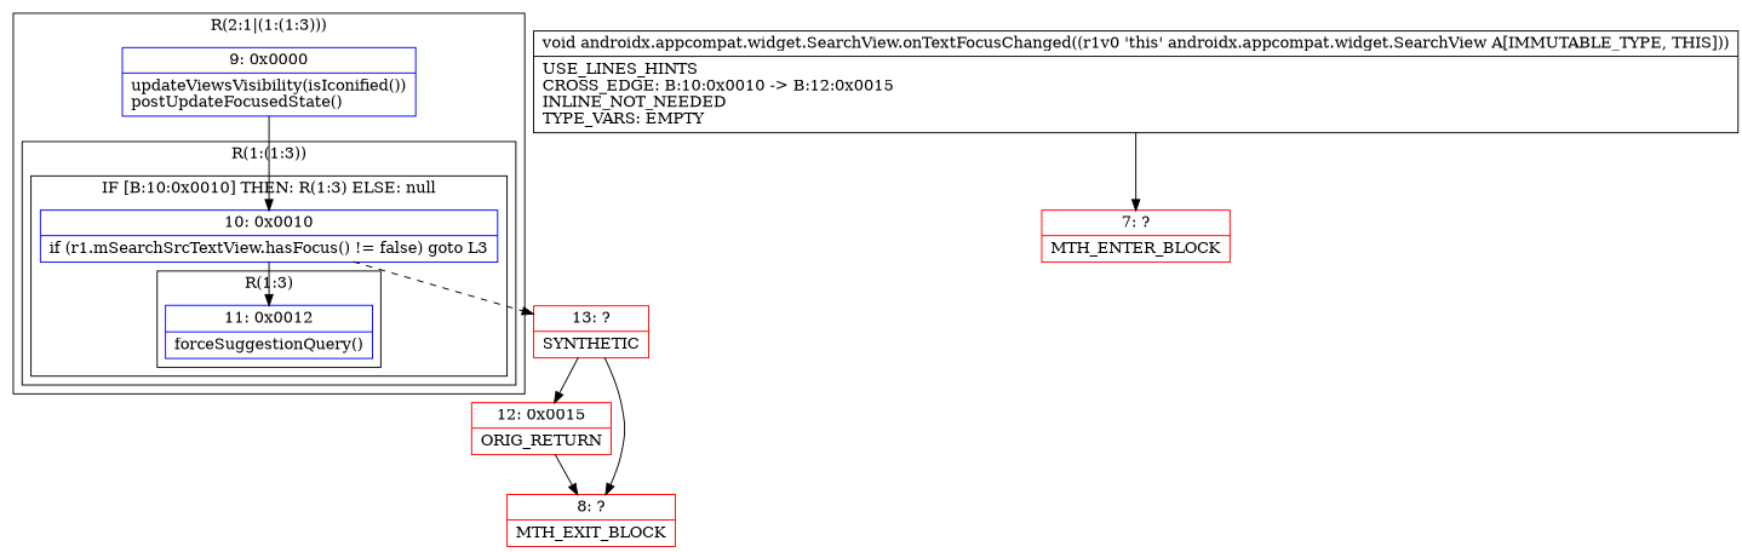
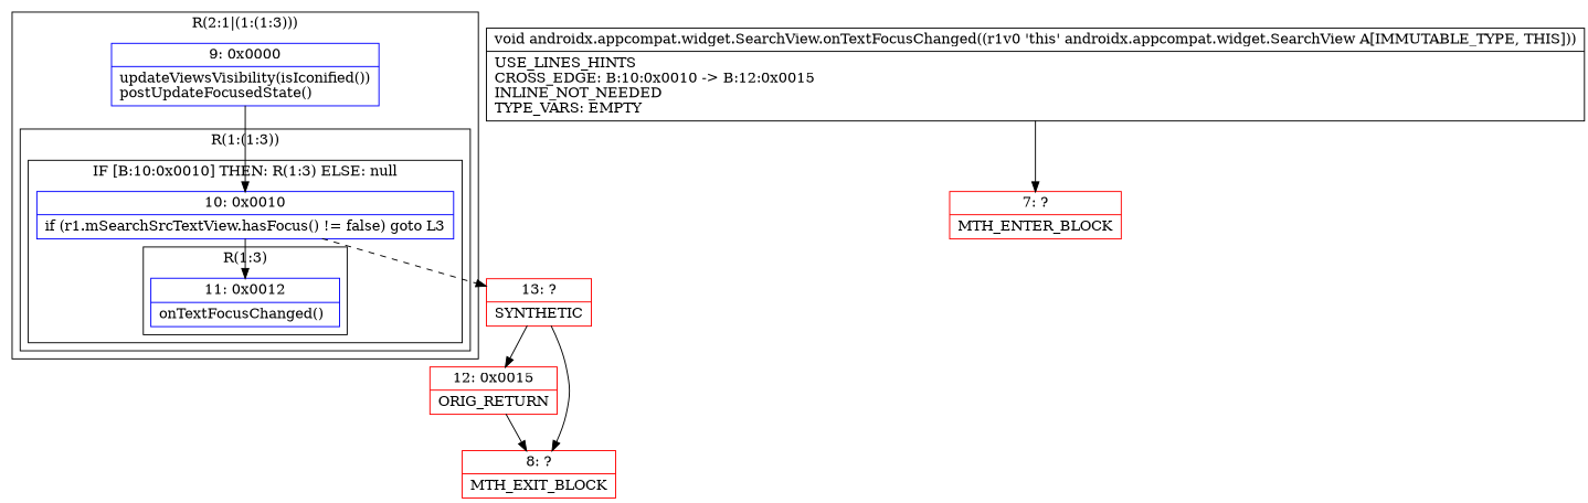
  digraph {
    node [color=red shape=record]
-   n1 [color=blue label="{11\:\ 0x0012|forceSuggestionQuery()\l}"]
+   n1 [color=blue label="{11\:\ 0x0012|onTextFocusChanged()\l}"]
    n2 [color=blue label="{10\:\ 0x0010|if (r1.mSearchSrcTextView.hasFocus() != false) goto L3\l}"]
    n3 [color=blue label="{9\:\ 0x0000|updateViewsVisibility(isIconified())\lpostUpdateFocusedState()\l}"]
    n4 [label="{13\:\ ?|SYNTHETIC\l}"]
    n5 [label="{12\:\ 0x0015|ORIG_RETURN\l}"]
    n6 [label="{8\:\ ?|MTH_EXIT_BLOCK\l}"]
    n7 [label="{7\:\ ?|MTH_ENTER_BLOCK\l}"]
    n8 [label="{void androidx.appcompat.widget.SearchView.onTextFocusChanged((r1v0 'this' androidx.appcompat.widget.SearchView A[IMMUTABLE_TYPE, THIS]))  | USE_LINES_HINTS\lCROSS_EDGE: B:10:0x0010 \-\> B:12:0x0015\lINLINE_NOT_NEEDED\lTYPE_VARS: EMPTY\l}" color=""]
    subgraph cluster_1 {
      label="R(2:1|(1:(1:3)))"
      n3
      subgraph cluster_2 {
        label="R(1:(1:3))"
        subgraph cluster_3 {
          label="IF [B:10:0x0010] THEN: R(1:3) ELSE: null"
          n2
          subgraph cluster_4 {
            label="R(1:3)"
            n1
          }
        }
      }
    }
    n2 -> n1
    n2 -> n4 [style=dashed]
    n3 -> n2
    n4 -> n5
    n4 -> n6
    n5 -> n6
    n8 -> n7
  }
